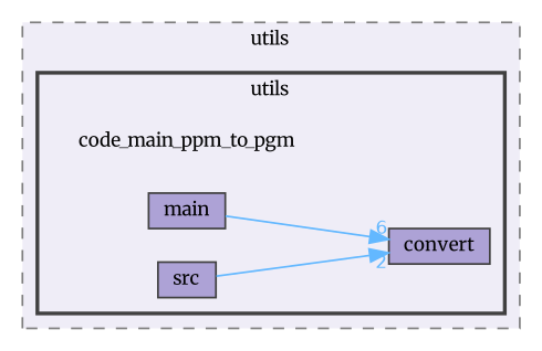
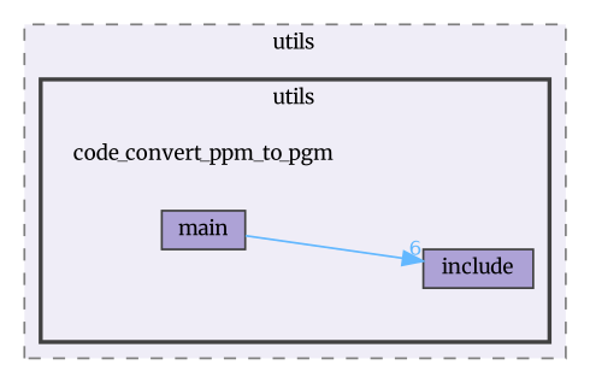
  digraph {
    compound=true
    rankdir=LR
    fontname=Merriweather
    node [fontname=Merriweather fontsize=10 shape=box color=grey25 fillcolor="#ada2d6" style=filled]
    edge [color=steelblue1 fontcolor=steelblue1 fontname=Merriweather fontsize=10 labeldistance=1.5 labelfontname=Helvetica labelfontsize=10]
-   n1 [height=0.2 label=code_main_ppm_to_pgm shape=plaintext width=0.4 color="" fillcolor="" style=""]
-   n2 [height=0.2 label=convert width=0.4]
+   n1 [height=0.2 label=code_convert_ppm_to_pgm shape=plaintext width=0.4 color="" fillcolor="" style=""]
+   n2 [height=0.2 label=include width=0.4]
    n3 [height=0.2 label=main width=0.4]
-   n4 [height=0.2 label=src width=0.4]
    subgraph cluster_1 {
      bgcolor="#efedf7"
      fontsize=10
      label=utils
      pencolor=grey50
      style="filled,dashed"
      subgraph cluster_2 {
        bgcolor="#efedf7"
        fontsize=10
        pencolor=grey25
        style="filled,bold"
        n1
        n2
        n3
-       n4
      }
    }
    n3 -> n2 [headlabel=6]
-   n4 -> n2 [headlabel=2]
  }
